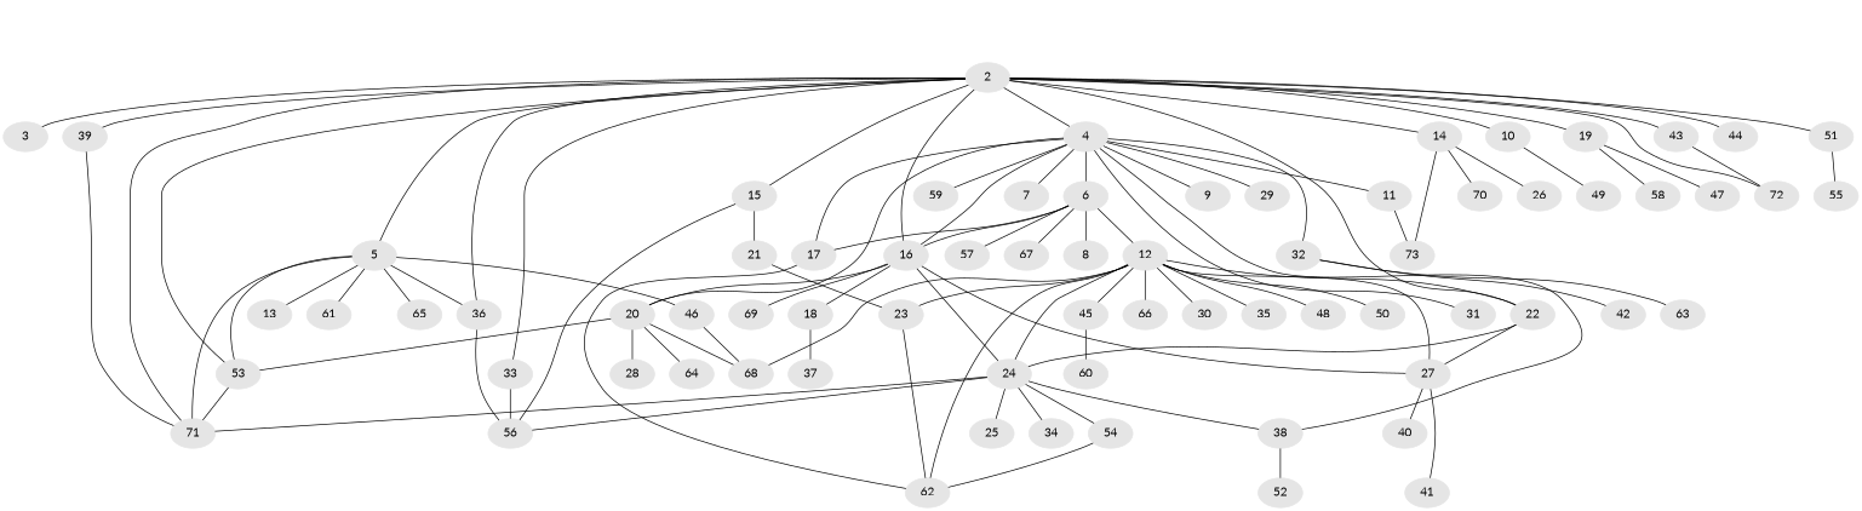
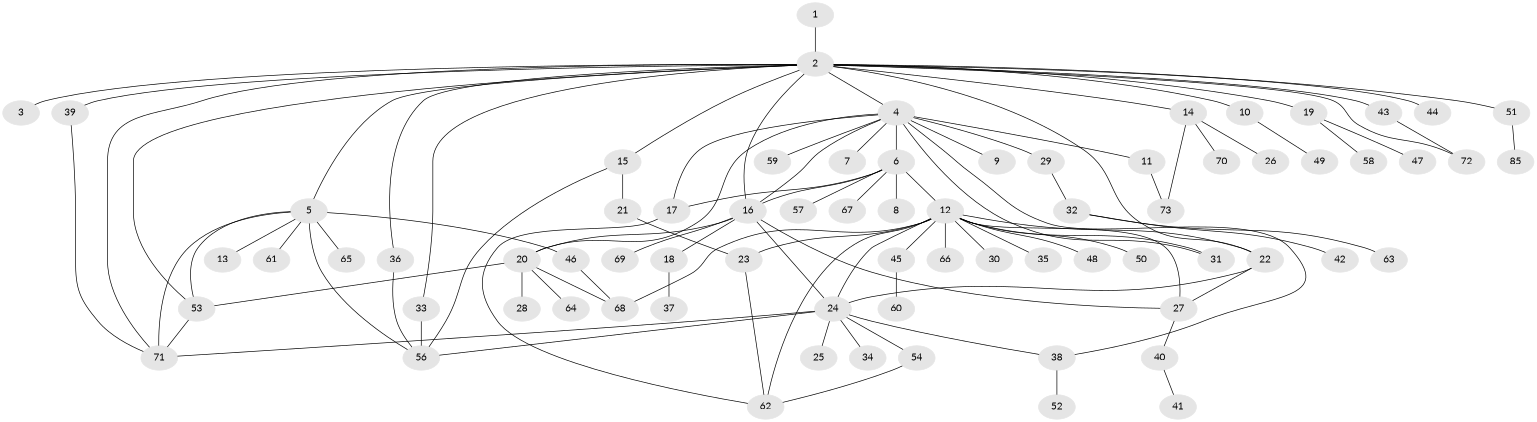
  graph {
    fontname=Lato
    node [color=gray90 fontname=Lato style=filled]
    edge [fontname=Lato]
+   1
    2
    3
    4
    5
    10
    14
    15
    16
    19
    22
    33
    36
    39
    43
    44
    51
    53
    71
    72
    6
    7
    9
    11
    17
    20
    29
    31
    32
    38
    59
    13
    46
    61
    65
    49
    73
    26
    70
    21
    56
    24
    27
    18
    69
    47
    58
-   55
+   55 [label=85]
    8
    12
    57
    67
    62
    68
    28
    64
    42
    63
    52
    23
    30
    35
    45
    48
    50
    66
    25
    34
    54
    40
    41
    60
    37
+   1 -- 2
    2 -- 3
    2 -- 4
    2 -- 5
    2 -- 10
    2 -- 14
    2 -- 15
    2 -- 16
    2 -- 19
    2 -- 22
    2 -- 33
    2 -- 36
    2 -- 39
    2 -- 43
    2 -- 44
    2 -- 51
    2 -- 53
    2 -- 71
    2 -- 72
    4 -- 16
    4 -- 6
    4 -- 7
    4 -- 9
    4 -- 11
    4 -- 17
    4 -- 20
    4 -- 29
    4 -- 31
-   4 -- 32
+   29 -- 32
    4 -- 38
    4 -- 59
-   5 -- 36
+   5 -- 56
    5 -- 53
    5 -- 71
    5 -- 13
    5 -- 46
    5 -- 61
    5 -- 65
    10 -- 49
    14 -- 73
    14 -- 26
    14 -- 70
    15 -- 21
    15 -- 56
    16 -- 20
    16 -- 24
    16 -- 27
    16 -- 18
    16 -- 69
    19 -- 47
    19 -- 58
    22 -- 24
    22 -- 27
    33 -- 56
    36 -- 56
    39 -- 71
    43 -- 72
    51 -- 55
    53 -- 71
    6 -- 16
    6 -- 17
    6 -- 8
    6 -- 12
    6 -- 57
    6 -- 67
    11 -- 73
    17 -- 62
    20 -- 53
    20 -- 68
    20 -- 28
    20 -- 64
    32 -- 42
    32 -- 63
    38 -- 52
    46 -- 68
    21 -- 23
    24 -- 71
    24 -- 38
    24 -- 56
    24 -- 25
    24 -- 34
    24 -- 54
    27 -- 40
-   27 -- 41
+   40 -- 41
    18 -- 37
    12 -- 22
+   12 -- 31
    12 -- 24
    12 -- 27
    12 -- 62
    12 -- 68
    12 -- 23
    12 -- 30
    12 -- 35
    12 -- 45
    12 -- 48
    12 -- 50
    12 -- 66
    23 -- 62
    45 -- 60
    54 -- 62
  }
